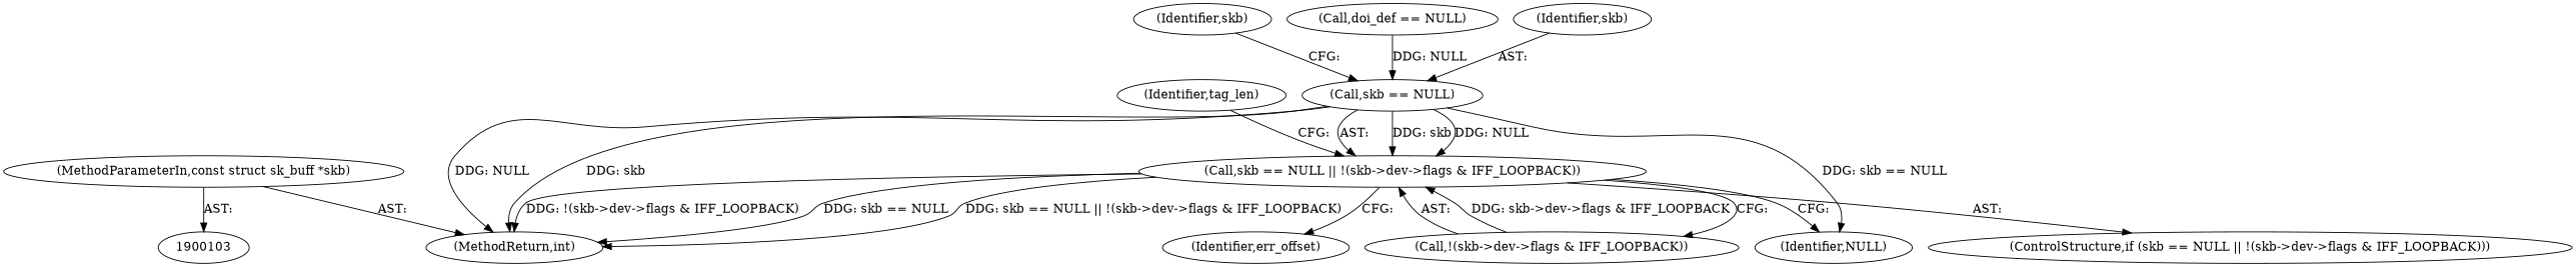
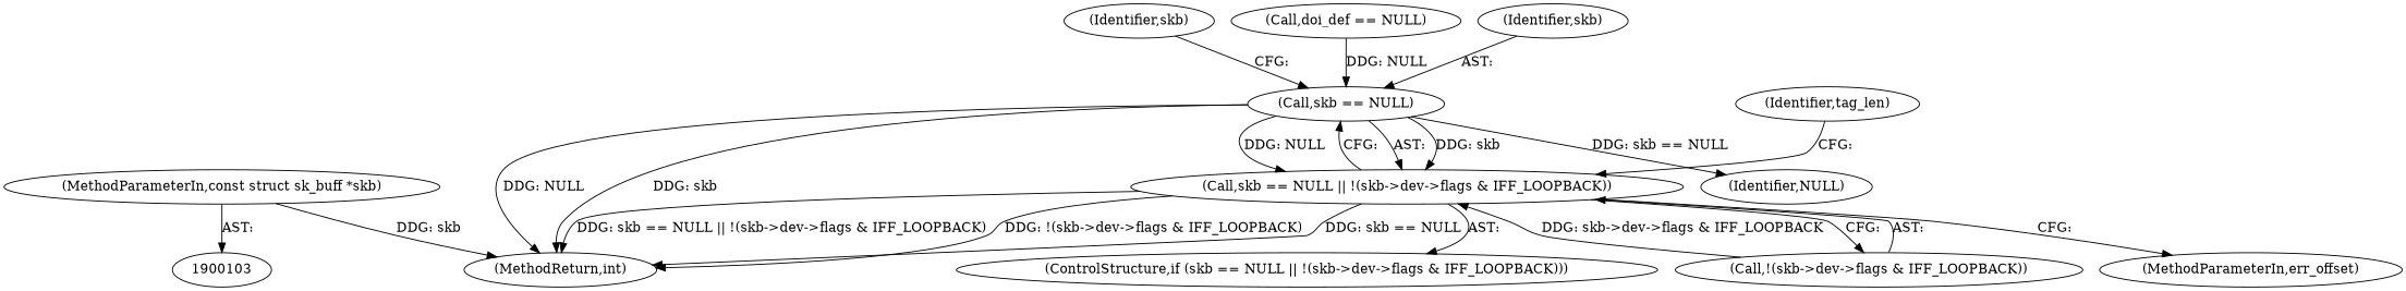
  digraph {
    n1 [label="(MethodParameterIn,const struct sk_buff *skb)"]
    n2 [label="(MethodReturn,int)"]
    n3 [label=1900103]
    n4 [label="(Call,skb == NULL)"]
    n5 [label="(Call,skb == NULL || !(skb->dev->flags & IFF_LOOPBACK))"]
    n6 [label="(Identifier,NULL)"]
    n7 [label="(ControlStructure,if (skb == NULL || !(skb->dev->flags & IFF_LOOPBACK)))"]
    n8 [label="(Call,!(skb->dev->flags & IFF_LOOPBACK))"]
-   n9 [label="(Identifier,err_offset)"]
+   n9 [label="(MethodParameterIn,err_offset)"]
    n10 [label="(Identifier,skb)"]
    n11 [label="(Identifier,tag_len)"]
    n12 [label="(Call,doi_def == NULL)"]
    n13 [label="(Identifier,skb)"]
-   n1 -> n2 [label="AST: "]
+   n1 -> n2 [label="DDG: skb"]
    n1 -> n3 [label="AST: "]
    n4 -> n2 [label="DDG: skb"]
    n4 -> n2 [label="DDG: NULL"]
    n4 -> n5 [label="AST: "]
    n4 -> n5 [label="DDG: skb"]
    n4 -> n5 [label="DDG: NULL"]
    n4 -> n6 [label="DDG: skb == NULL"]
    n5 -> n2 [label="DDG: skb == NULL"]
    n5 -> n2 [label="DDG: skb == NULL || !(skb->dev->flags & IFF_LOOPBACK)"]
    n5 -> n2 [label="DDG: !(skb->dev->flags & IFF_LOOPBACK)"]
-   n5 -> n6 [label="CFG: "]
+   n5 -> n4 [label="CFG: "]
    n5 -> n7 [label="AST: "]
    n5 -> n8 [label="CFG: "]
    n5 -> n9 [label="CFG: "]
    n8 -> n5 [label="AST: "]
    n8 -> n5 [label="DDG: skb->dev->flags & IFF_LOOPBACK"]
    n10 -> n4 [label="CFG: "]
    n11 -> n5 [label="CFG: "]
    n12 -> n4 [label="DDG: NULL"]
    n13 -> n4 [label="AST: "]
  }
